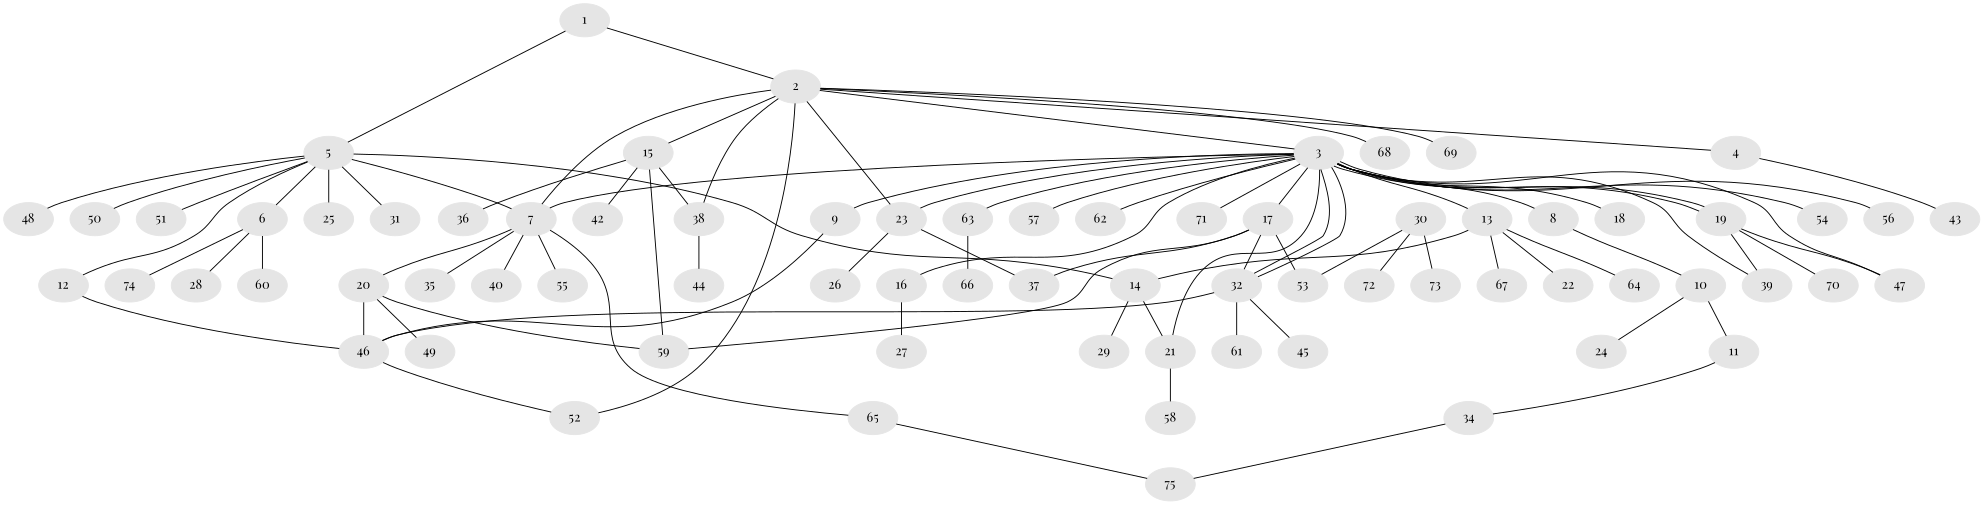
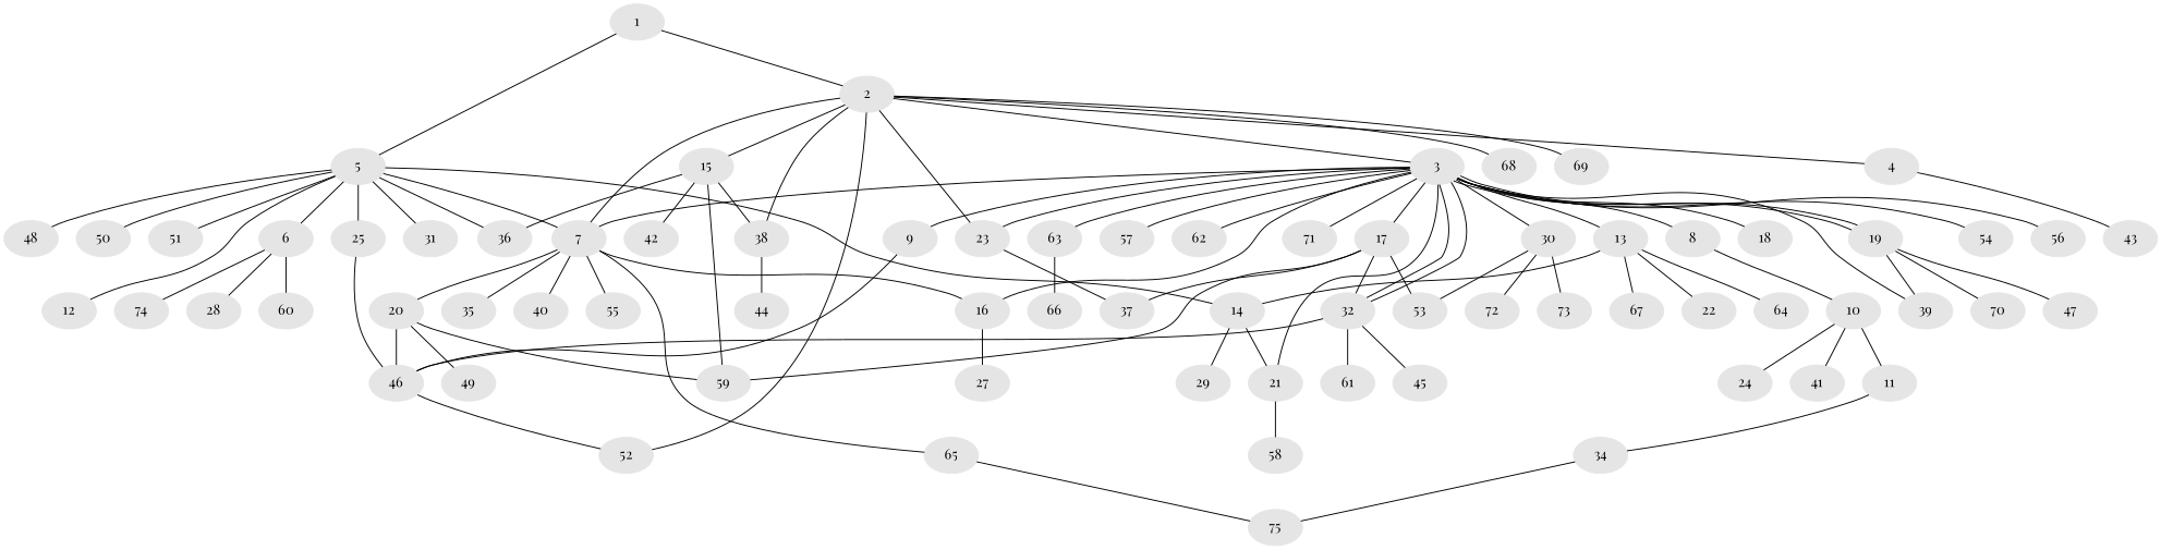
  graph {
    fontname="Playfair Display"
    node [color=gray90 fontname="Playfair Display" style=filled]
    edge [fontname="Playfair Display"]
    1
    2
    5
    3
    4
    7
    15
    23
    38
    52
    68
    69
    6
    12
    14
    25
    31
    36
    48
    50
    51
    8
    9
    13
    16
    17
    18
    19
    21
    30
    32
    39
    54
    56
    57
    62
    63
    71
    43
    20
    35
    40
    55
    65
    42
    59
    37
-   26
    44
    10
    46
    22
    64
    67
    27
    53
    47
    70
    58
    72
    73
    45
    61
    66
    28
    60
    74
    29
    49
    75
    11
    24
+   41
    34
    1 -- 2
    1 -- 5
    2 -- 3
    2 -- 4
    2 -- 7
    2 -- 15
    2 -- 23
    2 -- 38
    2 -- 52
    2 -- 68
    2 -- 69
    5 -- 7
    5 -- 6
    5 -- 12
    5 -- 14
    5 -- 25
    5 -- 31
+   5 -- 36
    5 -- 48
    5 -- 50
    5 -- 51
    3 -- 7
    3 -- 23
    3 -- 8
    3 -- 9
    3 -- 13
    3 -- 16
    3 -- 17
    3 -- 18
    3 -- 19
    3 -- 19
    3 -- 21
-   3 -- 47
+   3 -- 30
    3 -- 32
    3 -- 32
    3 -- 39
    3 -- 54
    3 -- 56
    3 -- 57
    3 -- 62
    3 -- 63
    3 -- 71
    4 -- 43
+   7 -- 16
    7 -- 20
    7 -- 35
    7 -- 40
    7 -- 55
    7 -- 65
    15 -- 38
    15 -- 36
    15 -- 42
    15 -- 59
    23 -- 37
-   23 -- 26
    38 -- 44
    6 -- 28
    6 -- 60
    6 -- 74
-   12 -- 46
+   25 -- 46
    14 -- 21
    14 -- 29
    8 -- 10
    9 -- 46
    13 -- 14
    13 -- 22
    13 -- 64
    13 -- 67
    16 -- 27
    17 -- 32
    17 -- 59
    17 -- 37
    17 -- 53
    19 -- 39
    19 -- 47
    19 -- 70
    21 -- 58
    30 -- 53
    30 -- 72
    30 -- 73
    32 -- 46
    32 -- 45
    32 -- 61
    63 -- 66
    20 -- 59
    20 -- 46
    20 -- 49
    65 -- 75
    10 -- 11
    10 -- 24
+   10 -- 41
    46 -- 52
    11 -- 34
    34 -- 75
  }
